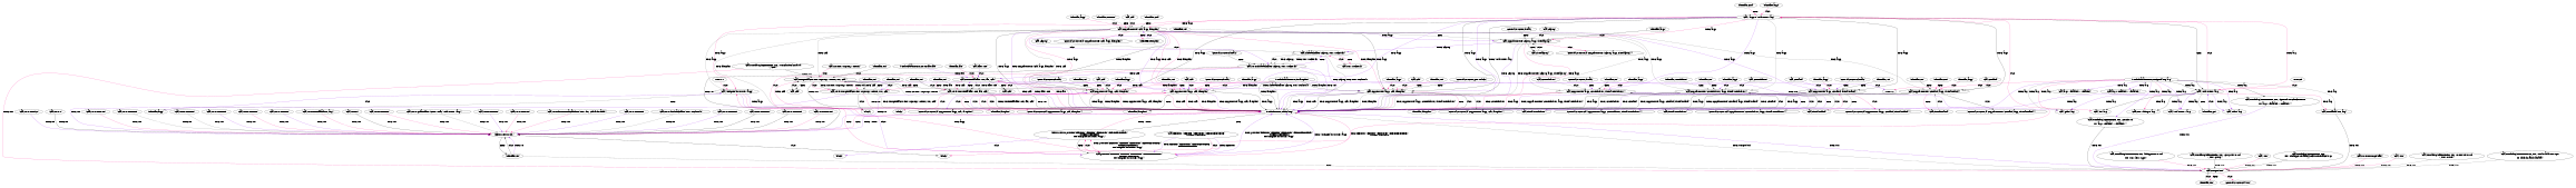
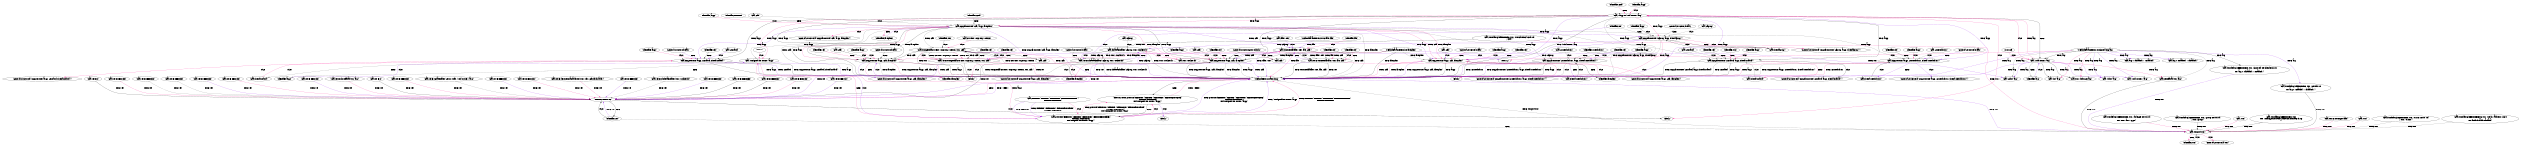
  digraph {
    edge [color=deeppink]
    n1 [label="(Call,copy_from_user(&ifr, argp, ifreq_len))"]
    n2 [label="(Call,(unsigned int __user*)argp)"]
    n3 [label="(Call,tun_set_iff(tfile->net, file, &ifr))"]
    n4 [label="(Call,copy_to_user(argp, &ifr, ifreq_len))"]
    n5 [label="(Call,tun_get_iff(current->nsproxy->net_ns, tun, &ifr))"]
    n6 [label="(Call,copy_to_user(argp, &ifr, ifreq_len))"]
    n7 [label="(Call,copy_to_user(argp, &ifr, ifreq_len))"]
    n8 [label="(Call,copy_to_user(argp, &sndbuf, sizeof(sndbuf)))"]
    n9 [label="(Call,copy_from_user(&sndbuf, argp, sizeof(sndbuf)))"]
    n10 [label="(Call,copy_to_user(argp, &vnet_hdr_sz, sizeof(vnet_hdr_sz)))"]
    n11 [label="(Call,copy_from_user(&vnet_hdr_sz, argp, sizeof(vnet_hdr_sz)))"]
    n12 [label="(Call,copy_from_user(&fprog, argp, sizeof(fprog)))"]
    n13 [label="(MethodReturn,static long)"]
    n14 [label="(ControlStructure,if (copy_from_user(&ifr, argp, ifreq_len)))"]
    n15 [label="(Identifier,ifreq_len)"]
    n16 [label="(Call,put_user(IFF_TUN | IFF_TAP | IFF_NO_PI | IFF_ONE_QUEUE |\n\t\t\t\tIFF_VNET_HDR,\n\t\t\t\t(unsigned int __user*)argp))"]
    n17 [label="(Identifier,argp)"]
    n18 [label="(Call,ret = tun_set_iff(tfile->net, file, &ifr))"]
    n19 [label="(Call,&ifr)"]
    n20 [label="(Identifier,ifreq_len)"]
    n21 [label="(ControlStructure,if (copy_to_user(argp, &ifr, ifreq_len)))"]
    n22 [label="(Call,(gid_t) arg)"]
    n23 [label="(Call,ret = tun_get_iff(current->nsproxy->net_ns, tun, &ifr))"]
    n24 [label="(Call,&ifr)"]
    n25 [label="(ControlStructure,if (copy_to_user(argp, &ifr, ifreq_len)))"]
    n26 [label="(Identifier,ifreq_len)"]
    n27 [label="(ControlStructure,if (copy_to_user(argp, &ifr, ifreq_len)))"]
    n28 [label="(Identifier,ifreq_len)"]
    n29 [label="(Call,sizeof(sndbuf))"]
    n30 [label="(ControlStructure,if (copy_to_user(argp, &sndbuf, sizeof(sndbuf))))"]
    n31 [label="(ControlStructure,if (copy_from_user(&sndbuf, argp, sizeof(sndbuf))))"]
    n32 [label="(Call,sizeof(sndbuf))"]
    n33 [label="(Call,sizeof(vnet_hdr_sz))"]
    n34 [label="(ControlStructure,if (copy_to_user(argp, &vnet_hdr_sz, sizeof(vnet_hdr_sz))))"]
    n35 [label="(Call,sizeof(vnet_hdr_sz))"]
    n36 [label="(ControlStructure,if (copy_from_user(&vnet_hdr_sz, argp, sizeof(vnet_hdr_sz))))"]
    n37 [label="(Call,sk_attach_filter(&fprog, tun->socket.sk))"]
    n38 [label="(ControlStructure,if (copy_from_user(&fprog, argp, sizeof(fprog))))"]
    n39 [label="(Call,sizeof(fprog))"]
    n40 [label="(Return,return put_user(IFF_TUN | IFF_TAP | IFF_NO_PI | IFF_ONE_QUEUE |\n\t\t\t\tIFF_VNET_HDR,\n\t\t\t\t(unsigned int __user*)argp);)"]
    n41 [label="(Return,return ret;)"]
    n42 [label="(Call,* argp = (void __user*)arg)"]
    n43 [label="(Call,(void __user*)arg)"]
    n44 [label="(Block,)"]
    n45 [label="(Call,(int) arg)"]
    n46 [label="(Call,(void __user *)arg)"]
-   n47 [label="(Identifier,get)"]
+   n47 [label="(Identifier,arg)"]
    n48 [label="(Call,(uid_t) arg)"]
    n49 [label="(Call,tun->debug = arg)"]
    n50 [label="(Call,set_offload(tun, arg))"]
    n51 [label="(Call,tun_put(tun))"]
    n52 [label="(MethodParameterIn,unsigned long arg)"]
    n53 [label="(Call,arg ? \"disabled\" : \"enabled\")"]
    n54 [label="(Call,tun_debug(KERN_INFO, tun, \"ignored: set checksum %s\n\",\n\t\t\t  arg ? \"disabled\" : \"enabled\"))"]
    n55 [label="(Call,arg ? \"enabled\" : \"disabled\")"]
    n56 [label="(Call,tun_debug(KERN_INFO, tun, \"persist %s\n\",\n\t\t\t  arg ? \"enabled\" : \"disabled\"))"]
    1000112
    n58 [label="(MethodParameterIn,int ifreq_len)"]
    n59 [label="(Block,)"]
    n60 [label="(Block,)"]
    n61 [label="(Identifier,ret)"]
    n62 [label="(Block,)"]
    n63 [label="(Identifier,tun)"]
    n64 [label="(ControlStructure,if (tun))"]
    n65 [label="(Call,ret = sk_attach_filter(&fprog, tun->socket.sk))"]
    n66 [label="(Call,tun->socket.sk)"]
    n67 [label="(ControlStructure,break;)"]
    n68 [label="(ControlStructure,goto unlock;)"]
    n69 [label="(Identifier,cmd)"]
    n70 [label="(Identifier,argp)"]
    n71 [label="(Call,ret = -EFAULT)"]
    n72 [label="(Identifier,ret)"]
    n73 [label="(MethodParameterIn,struct file *file)"]
    n74 [label="(Identifier,file)"]
    n75 [label="(Call,&vnet_hdr_sz)"]
    n76 [label="(Identifier,argp)"]
    n77 [label="(Call,ret = update_filter(&tun->txflt, (void __user *)arg))"]
    n78 [label="(Identifier,argp)"]
    n79 [label="(ControlStructure,break;)"]
    n80 [label="(Identifier,ret)"]
    n81 [label="(Call,ret = -EFAULT)"]
    n82 [label="(Call,tun_debug(KERN_INFO, tun, \"linktype set to %d\n\",\n\t\t\t\t  tun->dev->type))"]
    n83 [label="(Call,current->nsproxy->net_ns)"]
    n84 [label="(Call,tun_debug(KERN_INFO, tun, \"group set to %d\n\", tun->group))"]
    n85 [label="(Call,&ifr)"]
    n86 [label="(Identifier,ret)"]
    n87 [label="(Call,!tun)"]
    n88 [label="(ControlStructure,break;)"]
    n89 [label="(Identifier,vnet_hdr_sz)"]
    n90 [label="(Call,IFF_TUN | IFF_TAP | IFF_NO_PI | IFF_ONE_QUEUE |\n\t\t\t\tIFF_VNET_HDR)"]
    n91 [label="(Call,tun_debug(KERN_INFO, tun,\n\t\t\t\t  \"Linktype set failed because interface is up\n\"))"]
    n92 [label="(Call,tun_debug(KERN_INFO, tun, \"tun_chr_ioctl cmd %d\n\", cmd))"]
    n93 [label="(Call,ret = -EINVAL)"]
    n94 [label="(Identifier,ret)"]
    n95 [label="(Call,&ifr)"]
    n96 [label="(ControlStructure,break;)"]
    n97 [label="(Identifier,argp)"]
    n98 [label="(Identifier,ret)"]
    n99 [label="(Call,ret = dev_set_mac_address(tun->dev, &ifr.ifr_hwaddr))"]
    n100 [label="(Identifier,ret)"]
    n101 [label="(Call,ret = -EFAULT)"]
    n102 [label="(Call,tun = __tun_get(tfile))"]
    n103 [label="(Identifier,EFAULT)"]
    n104 [label="(Call,!tun)"]
    n105 [label="(Call,tun_debug(KERN_INFO, tun, \"owner set to %d\n\", tun->owner))"]
    n106 [label="(ControlStructure,break;)"]
    n107 [label="(Call,ret = sk_detach_filter(tun->socket.sk))"]
    n108 [label="(Call,ret = -EFAULT)"]
    n109 [label="(Identifier,ret)"]
    n110 [label="(ControlStructure,break;)"]
    n111 [label="(Call,&fprog)"]
    n112 [label="(Call,ret = -EBADFD)"]
    n113 [label="(Identifier,tun)"]
    n114 [label="(Call,ret = -EFAULT)"]
    n115 [label="(Identifier,argp)"]
    n116 [label="(Call,ret = -EINVAL)"]
    n117 [label="(Call,ret = -EBUSY)"]
    n118 [label="(Call,&fprog)"]
    n119 [label="(Call,&ifr)"]
    n120 [label="(Call,ret = 0)"]
    n121 [label="(Call,&ifr)"]
    n122 [label="(Call,ret = -EINVAL)"]
    n123 [label="(Call,ret = -EFAULT)"]
    n124 [label="(Identifier,ret)"]
    n125 [label="(Call,&vnet_hdr_sz)"]
    n126 [label="(Identifier,ret)"]
    n127 [label="(Identifier,ret)"]
    n128 [label="(Call,ret = -EFAULT)"]
    n129 [label="(Identifier,argp)"]
    n130 [label="(Identifier,argp)"]
    n131 [label="(Identifier,cmd)"]
    n132 [label="(Identifier,argp)"]
    n133 [label="(Identifier,argp)"]
    n134 [label="(Identifier,tun)"]
    n135 [label="(Call,tfile->net)"]
    n136 [label="(Identifier,ret)"]
    n137 [label="(Call,tun_debug(KERN_DEBUG, tun, \"set hw address: %pM\n\",\n\t\t\t  ifr.ifr_hwaddr.sa_data))"]
    n138 [label="(Call,ret = -EFAULT)"]
    n139 [label="(Call,&sndbuf)"]
    n140 [label="(Call,ret = -EINVAL)"]
    n141 [label="(Call,ret = -EINVAL)"]
-   n142 [label="(Call,ret = set_offload(tun, arg))"]
+   n142 [label="(Call,ret = chr_offload(tun, arg))"]
    n143 [label="(Call,ret = 0)"]
    n144 [label="(Identifier,ret)"]
    n145 [label="(Call,&sndbuf)"]
    n146 [label="(Identifier,argp)"]
    1000129
    1000171
    n1 -> n2 [color=gray40 label="DDG: argp"]
-   n65 -> n3 [color=purple label="DDG: &ifr"]
+   n1 -> n3 [color=purple label="DDG: &ifr"]
    n1 -> n4 [color=black label="DDG: argp"]
    n1 -> n4 [label="DDG: ifreq_len"]
    n1 -> n5 [color=gray40 label="DDG: &ifr"]
    n1 -> n6 [label="DDG: argp"]
    n1 -> n6 [color=black label="DDG: ifreq_len"]
    n1 -> n7 [color=purple label="DDG: argp"]
    n1 -> n7 [label="DDG: &ifr"]
    n1 -> n7 [label="DDG: ifreq_len"]
    n1 -> n8 [color=purple label="DDG: argp"]
    n1 -> n9 [color=gray40 label="DDG: argp"]
    n1 -> n10 [color=gray40 label="DDG: argp"]
    n1 -> n11 [color=gray40 label="DDG: argp"]
    n1 -> n12 [color=purple label="DDG: argp"]
    n1 -> n13 [color=black label="DDG: argp"]
    n1 -> n13 [color=gray40 label="DDG: ifreq_len"]
    n1 -> n13 [color=purple label="DDG: copy_from_user(&ifr, argp, ifreq_len)"]
    n1 -> n13 [color=gray40 label="DDG: &ifr"]
    n1 -> n14 [label="AST: "]
    n1 -> n15 [label="CFG: "]
    n2 -> n13 [color=purple label="DDG: argp"]
    n2 -> n16 [color=purple label="AST: "]
    n2 -> n16 [label="DDG: argp"]
    n2 -> n17 [color=gray40 label="CFG: "]
    n3 -> n4 [color=purple label="DDG: &ifr"]
    n3 -> n13 [label="DDG: file"]
    n3 -> n13 [color=gray40 label="DDG: &ifr"]
    n3 -> n13 [color=purple label="DDG: tfile->net"]
    n3 -> n18 [color=black label="AST: "]
    n3 -> n18 [color=gray40 label="DDG: tfile->net"]
    n3 -> n18 [color=gray40 label="DDG: file"]
    n3 -> n18 [label="DDG: &ifr"]
    n3 -> n19 [color=black label="CFG: "]
    n4 -> n13 [color=gray40 label="DDG: argp"]
    n4 -> n13 [color=purple label="DDG: &ifr"]
    n4 -> n13 [color=black label="DDG: copy_to_user(argp, &ifr, ifreq_len)"]
    n4 -> n13 [color=gray40 label="DDG: ifreq_len"]
    n4 -> n20 [label="CFG: "]
    n4 -> n21 [color=gray40 label="AST: "]
    n5 -> n6 [color=black label="DDG: &ifr"]
    n5 -> n13 [color=black label="DDG: tun"]
    n5 -> n13 [color=gray40 label="DDG: current->nsproxy->net_ns"]
    n5 -> n13 [label="DDG: &ifr"]
    n5 -> n22 [color=purple label="DDG: tun"]
    n5 -> n23 [label="AST: "]
    n5 -> n23 [color=black label="DDG: current->nsproxy->net_ns"]
    n5 -> n23 [label="DDG: tun"]
    n5 -> n23 [color=black label="DDG: &ifr"]
    n5 -> n24 [color=black label="CFG: "]
    n6 -> n13 [label="DDG: copy_to_user(argp, &ifr, ifreq_len)"]
    n6 -> n13 [label="DDG: &ifr"]
    n6 -> n13 [color=black label="DDG: argp"]
    n6 -> n13 [color=gray40 label="DDG: ifreq_len"]
    n6 -> n25 [color=purple label="AST: "]
    n6 -> n26 [label="CFG: "]
    n7 -> n13 [label="DDG: &ifr"]
    n7 -> n13 [label="DDG: ifreq_len"]
    n7 -> n13 [color=purple label="DDG: copy_to_user(argp, &ifr, ifreq_len)"]
    n7 -> n13 [color=black label="DDG: argp"]
    n7 -> n27 [label="AST: "]
    n7 -> n28 [color=black label="CFG: "]
    n8 -> n13 [color=black label="DDG: copy_to_user(argp, &sndbuf, sizeof(sndbuf))"]
    n8 -> n13 [color=black label="DDG: argp"]
    n8 -> n13 [color=purple label="DDG: &sndbuf"]
    n8 -> n29 [color=gray40 label="CFG: "]
    n8 -> n30 [label="AST: "]
    n9 -> n13 [color=black label="DDG: copy_from_user(&sndbuf, argp, sizeof(sndbuf))"]
    n9 -> n13 [color=gray40 label="DDG: &sndbuf"]
    n9 -> n13 [color=black label="DDG: argp"]
    n9 -> n31 [color=black label="AST: "]
    n9 -> n32 [label="CFG: "]
    n10 -> n13 [label="DDG: &vnet_hdr_sz"]
    n10 -> n13 [label="DDG: argp"]
    n10 -> n13 [color=gray40 label="DDG: copy_to_user(argp, &vnet_hdr_sz, sizeof(vnet_hdr_sz))"]
    n10 -> n33 [color=purple label="CFG: "]
    n10 -> n34 [color=purple label="AST: "]
    n11 -> n13 [color=purple label="DDG: copy_from_user(&vnet_hdr_sz, argp, sizeof(vnet_hdr_sz))"]
    n11 -> n13 [color=black label="DDG: argp"]
    n11 -> n13 [color=black label="DDG: &vnet_hdr_sz"]
    n11 -> n35 [color=purple label="CFG: "]
    n11 -> n36 [color=gray40 label="AST: "]
    n12 -> n13 [label="DDG: argp"]
    n12 -> n13 [color=purple label="DDG: &fprog"]
    n12 -> n13 [color=gray40 label="DDG: copy_from_user(&fprog, argp, sizeof(fprog))"]
    n12 -> n37 [color=purple label="DDG: &fprog"]
    n12 -> n38 [label="AST: "]
    n12 -> n39 [color=black label="CFG: "]
    n13 -> n40 [color=black label="CFG: "]
    n13 -> n41 [label="CFG: "]
    n15 -> n1 [color=purple label="AST: "]
    n16 -> n2 [label="CFG: "]
    n16 -> n13 [color=purple label="DDG: put_user(IFF_TUN | IFF_TAP | IFF_NO_PI | IFF_ONE_QUEUE |\n\t\t\t\tIFF_VNET_HDR,\n\t\t\t\t(unsigned int __user*)argp)"]
    n16 -> n13 [color=purple label="DDG: (unsigned int __user*)argp"]
    n16 -> n13 [label="DDG: IFF_TUN | IFF_TAP | IFF_NO_PI | IFF_ONE_QUEUE |\n\t\t\t\tIFF_VNET_HDR"]
    n16 -> n40 [label="AST: "]
    n16 -> n40 [label="DDG: put_user(IFF_TUN | IFF_TAP | IFF_NO_PI | IFF_ONE_QUEUE |\n\t\t\t\tIFF_VNET_HDR,\n\t\t\t\t(unsigned int __user*)argp)"]
    n17 -> n2 [color=purple label="AST: "]
    n18 -> n3 [color=purple label="CFG: "]
    n18 -> n13 [color=black label="DDG: tun_set_iff(tfile->net, file, &ifr)"]
    n18 -> n13 [color=black label="DDG: ret"]
    n18 -> n41 [color=purple label="DDG: ret"]
    n18 -> n60 [label="AST: "]
    n19 -> n3 [label="AST: "]
    n20 -> n4 [color=black label="AST: "]
    n23 -> n5 [color=black label="CFG: "]
    n23 -> n13 [label="DDG: ret"]
    n23 -> n13 [color=gray40 label="DDG: tun_get_iff(current->nsproxy->net_ns, tun, &ifr)"]
    n23 -> n41 [color=purple label="DDG: ret"]
    n23 -> n62 [color=black label="AST: "]
    n24 -> n5 [color=black label="AST: "]
    n26 -> n6 [color=purple label="AST: "]
    n28 -> n7 [label="AST: "]
    n29 -> n8 [label="AST: "]
    n32 -> n9 [color=gray40 label="AST: "]
    n33 -> n10 [color=black label="AST: "]
    n35 -> n11 [color=black label="AST: "]
    n37 -> n13 [color=purple label="DDG: &fprog"]
    n37 -> n13 [color=gray40 label="DDG: tun->socket.sk"]
    n37 -> n65 [color=gray40 label="AST: "]
    n37 -> n65 [color=gray40 label="DDG: &fprog"]
    n37 -> n65 [color=gray40 label="DDG: tun->socket.sk"]
    n37 -> n66 [label="CFG: "]
    n39 -> n12 [color=black label="AST: "]
    n40 -> n13 [label="DDG: <RET>"]
    n40 -> n16 [color=black label="CFG: "]
    n40 -> n59 [color=purple label="AST: "]
    n41 -> n13 [color=purple label="DDG: <RET>"]
    n41 -> n44 [color=black label="AST: "]
    n41 -> n61 [color=black label="CFG: "]
    n42 -> n1 [label="DDG: argp"]
    n42 -> n2 [label="DDG: argp"]
    n42 -> n4 [color=black label="DDG: argp"]
    n42 -> n6 [color=black label="DDG: argp"]
    n42 -> n7 [color=purple label="DDG: argp"]
    n42 -> n8 [color=black label="DDG: argp"]
    n42 -> n9 [color=black label="DDG: argp"]
    n42 -> n10 [color=purple label="DDG: argp"]
    n42 -> n11 [color=gray40 label="DDG: argp"]
    n42 -> n12 [label="DDG: argp"]
    n42 -> n13 [color=purple label="DDG: argp"]
    n42 -> n13 [color=black label="DDG: (void __user*)arg"]
    n42 -> n43 [color=black label="CFG: "]
    n42 -> n44 [label="AST: "]
    n43 -> n13 [color=purple label="DDG: arg"]
    n43 -> n22 [color=purple label="DDG: arg"]
    n43 -> n42 [label="AST: "]
    n43 -> n42 [label="DDG: arg"]
    n43 -> n45 [color=black label="DDG: arg"]
    n43 -> n46 [color=purple label="DDG: arg"]
    n43 -> n47 [color=gray40 label="CFG: "]
    n43 -> n48 [color=purple label="DDG: arg"]
    n43 -> n49 [color=black label="DDG: arg"]
    n43 -> n50 [label="DDG: arg"]
    n47 -> n43 [color=purple label="AST: "]
    n50 -> n51 [color=black label="DDG: tun"]
    n51 -> n13 [color=gray40 label="DDG: tun_put(tun)"]
    n51 -> n13 [color=purple label="DDG: tun"]
    n51 -> n63 [label="CFG: "]
    n51 -> n64 [label="AST: "]
    n52 -> n13 [color=purple label="DDG: arg"]
    n52 -> n22 [color=gray40 label="DDG: arg"]
    n52 -> n43 [color=black label="DDG: arg"]
    n52 -> n45 [label="DDG: arg"]
    n52 -> n46 [color=purple label="DDG: arg"]
    n52 -> n48 [color=purple label="DDG: arg"]
    n52 -> n49 [label="DDG: arg"]
    n52 -> n50 [color=gray40 label="DDG: arg"]
    n52 -> n53 [color=purple label="DDG: arg"]
    n52 -> n54 [color=black label="DDG: arg"]
    n52 -> n55 [color=purple label="DDG: arg"]
    n52 -> n56 [color=purple label="DDG: arg"]
    n52 -> 1000112 [label="AST: "]
    n54 -> n51 [color=purple label="DDG: tun"]
    n56 -> n51 [color=black label="DDG: tun"]
    n58 -> n4 [color=black label="DDG: ifreq_len"]
    n58 -> n6 [label="DDG: ifreq_len"]
    n58 -> n7 [color=gray40 label="DDG: ifreq_len"]
    n58 -> n13 [color=black label="DDG: ifreq_len"]
    n58 -> 1000112 [color=purple label="AST: "]
    n61 -> n41 [color=black label="AST: "]
    n61 -> n41 [color=purple label="DDG: ret"]
    n61 -> n51 [color=gray40 label="CFG: "]
    n63 -> n51 [color=gray40 label="AST: "]
    n65 -> n13 [color=purple label="DDG: ret"]
    n65 -> n13 [color=gray40 label="DDG: sk_attach_filter(&fprog, tun->socket.sk)"]
    n65 -> n37 [color=purple label="CFG: "]
    n65 -> n41 [color=black label="DDG: ret"]
    n65 -> n62 [label="AST: "]
    n66 -> n37 [label="AST: "]
    n67 -> n12 [color=gray40 label="CFG: "]
    n68 -> n4 [color=black label="CFG: "]
    n69 -> n42 [label="CFG: "]
    n70 -> n42 [label="AST: "]
    n71 -> n41 [label="DDG: ret"]
    n72 -> n7 [color=purple label="CFG: "]
    n73 -> n3 [color=purple label="DDG: file"]
    n74 -> n3 [label="AST: "]
    n75 -> n10 [color=gray40 label="AST: "]
    n76 -> n1 [label="AST: "]
    n77 -> n41 [color=gray40 label="DDG: ret"]
    n78 -> n4 [label="AST: "]
    n79 -> n6 [color=black label="CFG: "]
    n80 -> n6 [label="CFG: "]
    n81 -> n41 [color=purple label="DDG: ret"]
    n82 -> n51 [label="DDG: tun"]
    n83 -> n5 [label="AST: "]
    n84 -> n51 [color=black label="DDG: tun"]
    n85 -> n7 [color=purple label="AST: "]
    n86 -> n23 [color=purple label="AST: "]
    n87 -> n51 [label="DDG: tun"]
    n88 -> n7 [label="CFG: "]
    n89 -> n11 [color=gray40 label="CFG: "]
    n90 -> n16 [label="AST: "]
    n90 -> n16 [color=purple label="DDG: IFF_TUN"]
    n90 -> n16 [color=purple label="DDG: IFF_TAP | IFF_NO_PI | IFF_ONE_QUEUE |\n\t\t\t\tIFF_VNET_HDR"]
    n91 -> n51 [color=black label="DDG: tun"]
    n92 -> n5 [color=black label="DDG: tun"]
    n92 -> n51 [label="DDG: tun"]
    n93 -> n41 [label="DDG: ret"]
    n94 -> n18 [color=black label="AST: "]
    n95 -> n6 [color=black label="AST: "]
    n96 -> n10 [color=purple label="CFG: "]
    n97 -> n8 [label="AST: "]
    n98 -> n11 [color=black label="CFG: "]
    n99 -> n41 [label="DDG: ret"]
    n100 -> n9 [color=black label="CFG: "]
    n101 -> n41 [color=purple label="DDG: ret"]
    n102 -> n51 [label="DDG: tun"]
    n103 -> n1 [color=gray40 label="CFG: "]
    n104 -> n51 [label="DDG: tun"]
    n105 -> n51 [color=gray40 label="DDG: tun"]
    n106 -> n8 [color=purple label="CFG: "]
    n107 -> n41 [color=gray40 label="DDG: ret"]
    n108 -> n41 [color=purple label="DDG: ret"]
    n109 -> n8 [color=black label="CFG: "]
    n110 -> n65 [color=black label="CFG: "]
    n111 -> n37 [color=gray40 label="AST: "]
    n112 -> n41 [color=black label="DDG: ret"]
    n113 -> n9 [label="CFG: "]
    n114 -> n41 [color=black label="DDG: ret"]
    n115 -> n11 [color=purple label="AST: "]
    n116 -> n41 [label="DDG: ret"]
    n117 -> n41 [color=purple label="DDG: ret"]
    n118 -> n12 [color=gray40 label="AST: "]
    n119 -> n4 [color=gray40 label="AST: "]
    n120 -> n41 [color=black label="DDG: ret"]
    n121 -> n1 [color=gray40 label="AST: "]
    n122 -> n41 [label="DDG: ret"]
    n123 -> n41 [color=gray40 label="DDG: ret"]
    n124 -> n18 [label="CFG: "]
    n125 -> n11 [color=gray40 label="AST: "]
    n126 -> n10 [color=black label="CFG: "]
    n127 -> n23 [label="CFG: "]
    n128 -> n41 [color=gray40 label="DDG: ret"]
    n129 -> n7 [label="AST: "]
    n130 -> n9 [label="AST: "]
    n131 -> n1 [color=gray40 label="CFG: "]
    n132 -> n10 [label="AST: "]
    n133 -> n12 [color=black label="AST: "]
    n134 -> n5 [color=black label="AST: "]
    n135 -> n3 [color=purple label="AST: "]
    n136 -> n12 [color=gray40 label="CFG: "]
    n136 -> n65 [color=purple label="AST: "]
    n137 -> n51 [color=gray40 label="DDG: tun"]
    n138 -> n41 [color=purple label="DDG: ret"]
    n139 -> n9 [color=gray40 label="AST: "]
    n140 -> n41 [label="DDG: ret"]
    n141 -> n41 [color=purple label="DDG: ret"]
    n142 -> n41 [label="DDG: ret"]
    n143 -> n41 [color=black label="DDG: ret"]
    n144 -> n4 [label="CFG: "]
    n145 -> n8 [color=purple label="AST: "]
    n146 -> n6 [label="AST: "]
    1000129 -> n43 [label="AST: "]
    1000171 -> n2 [label="AST: "]
  }
